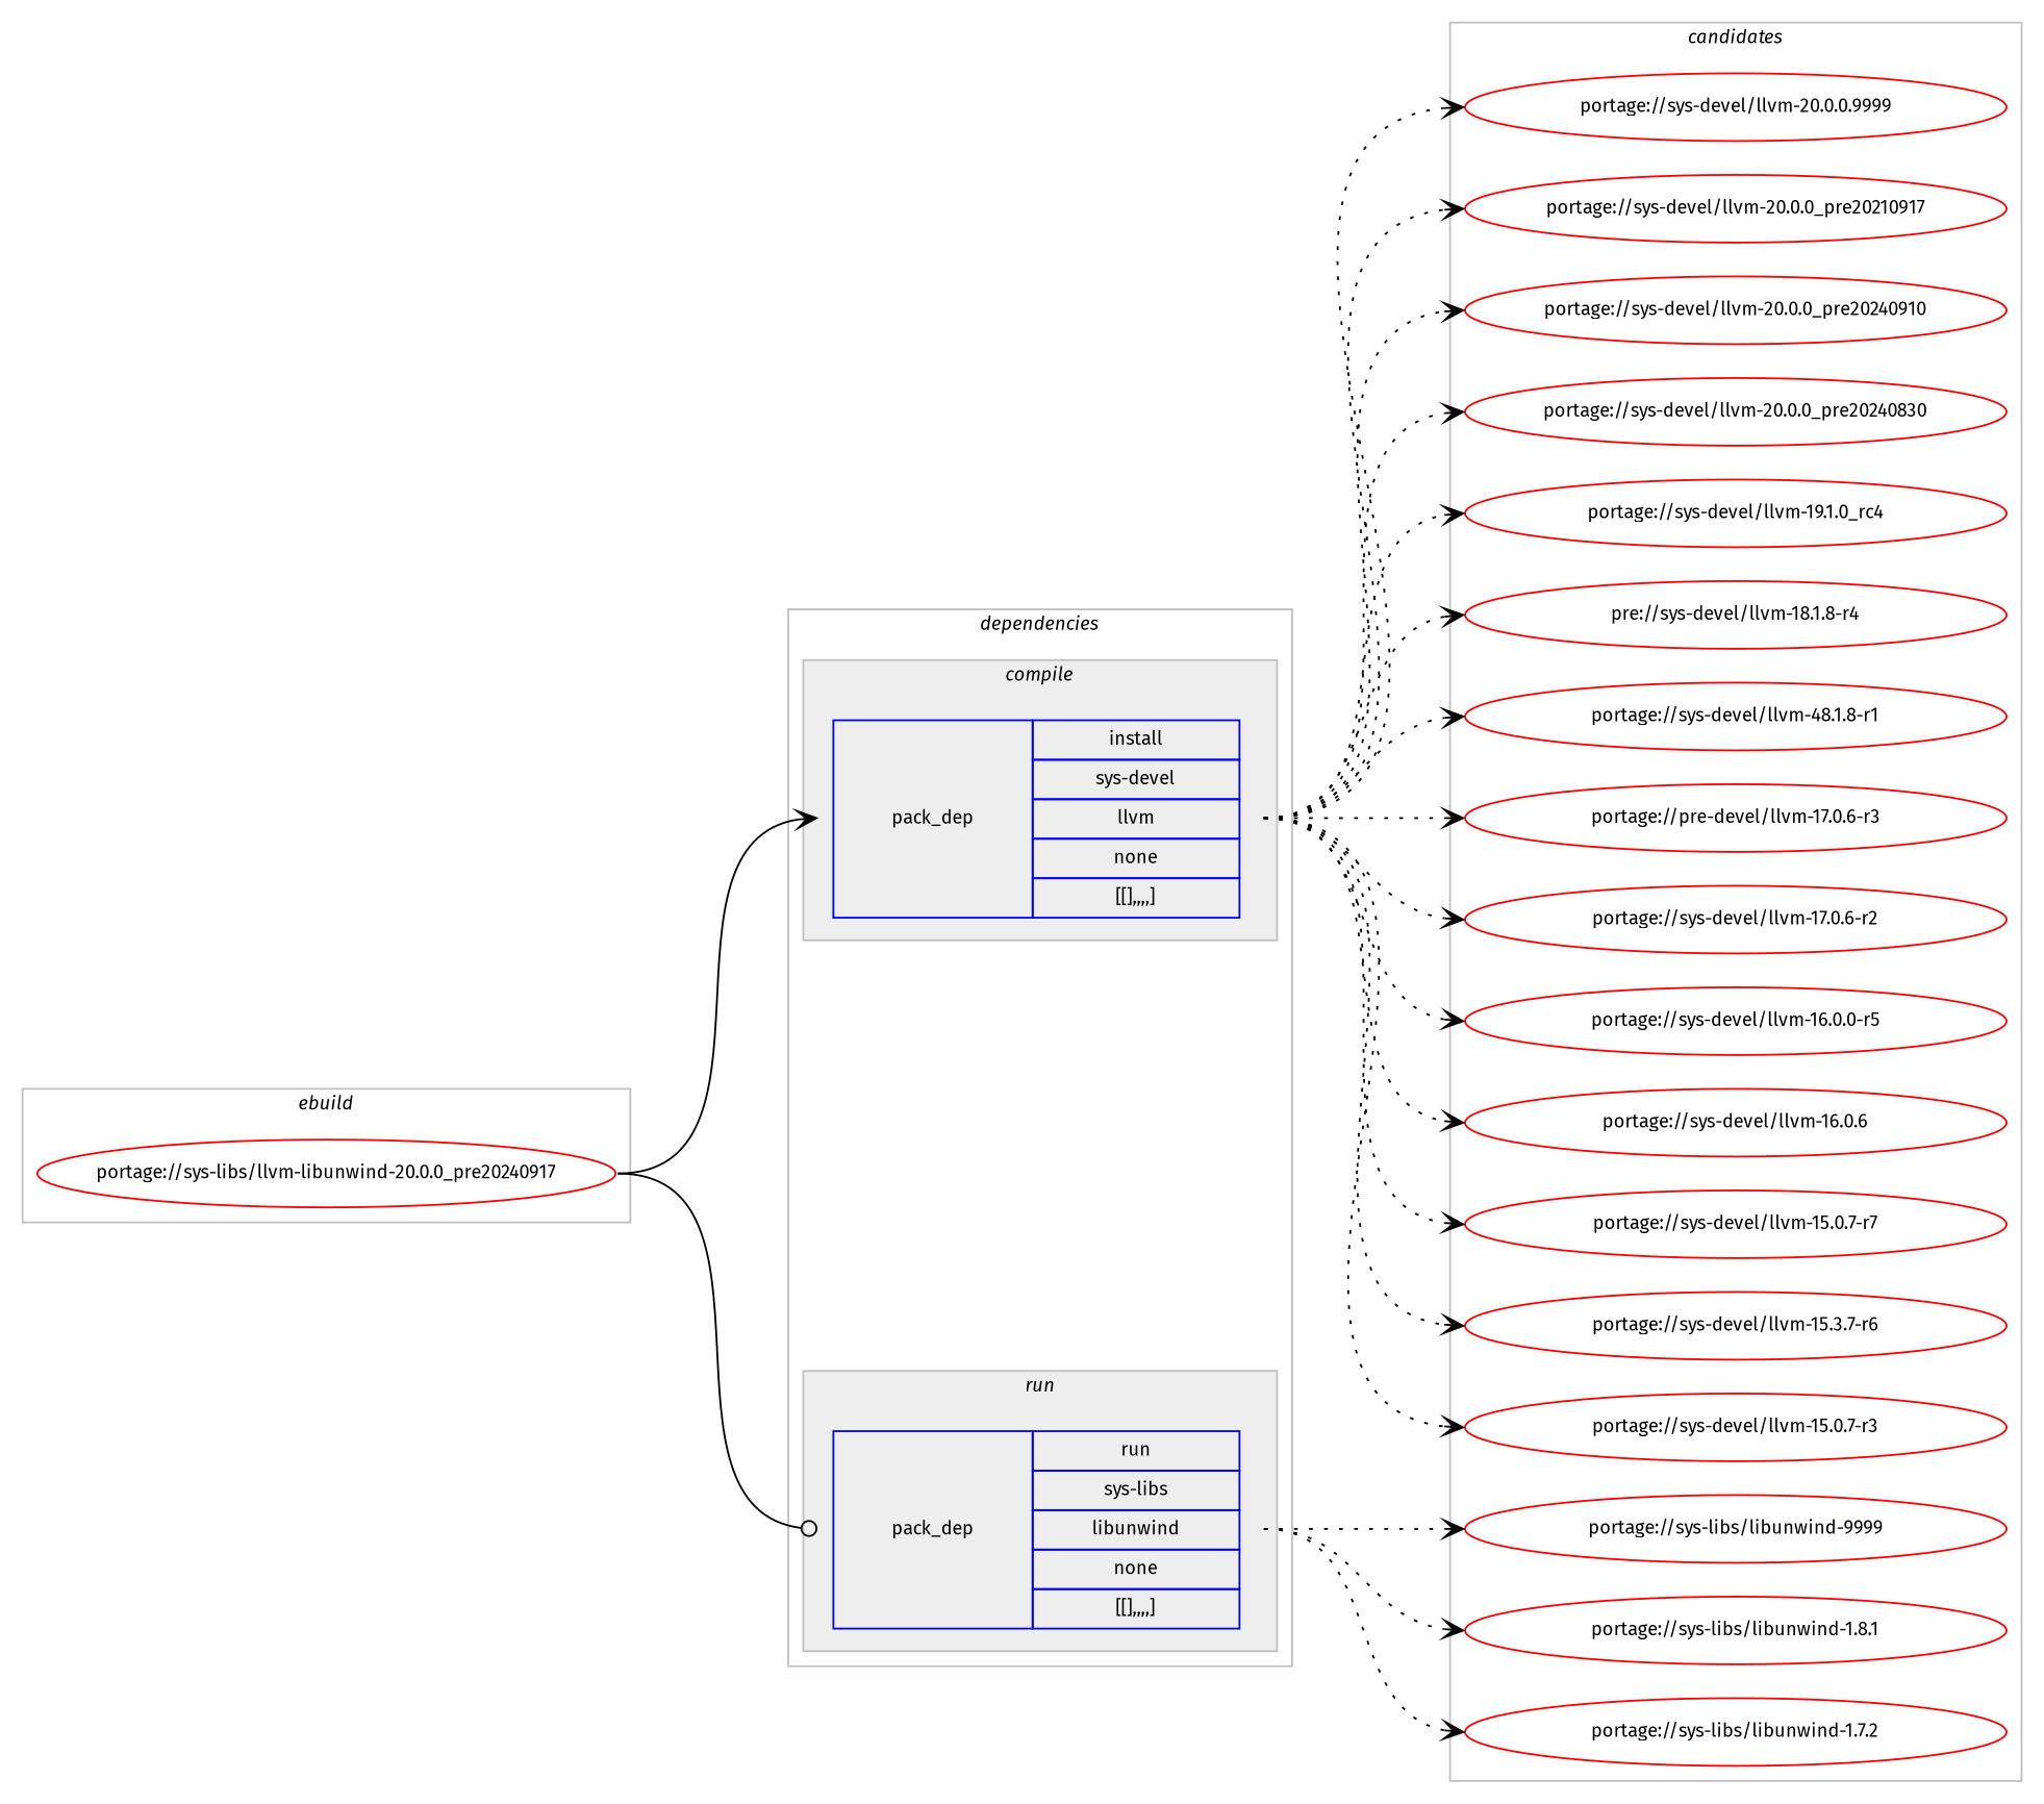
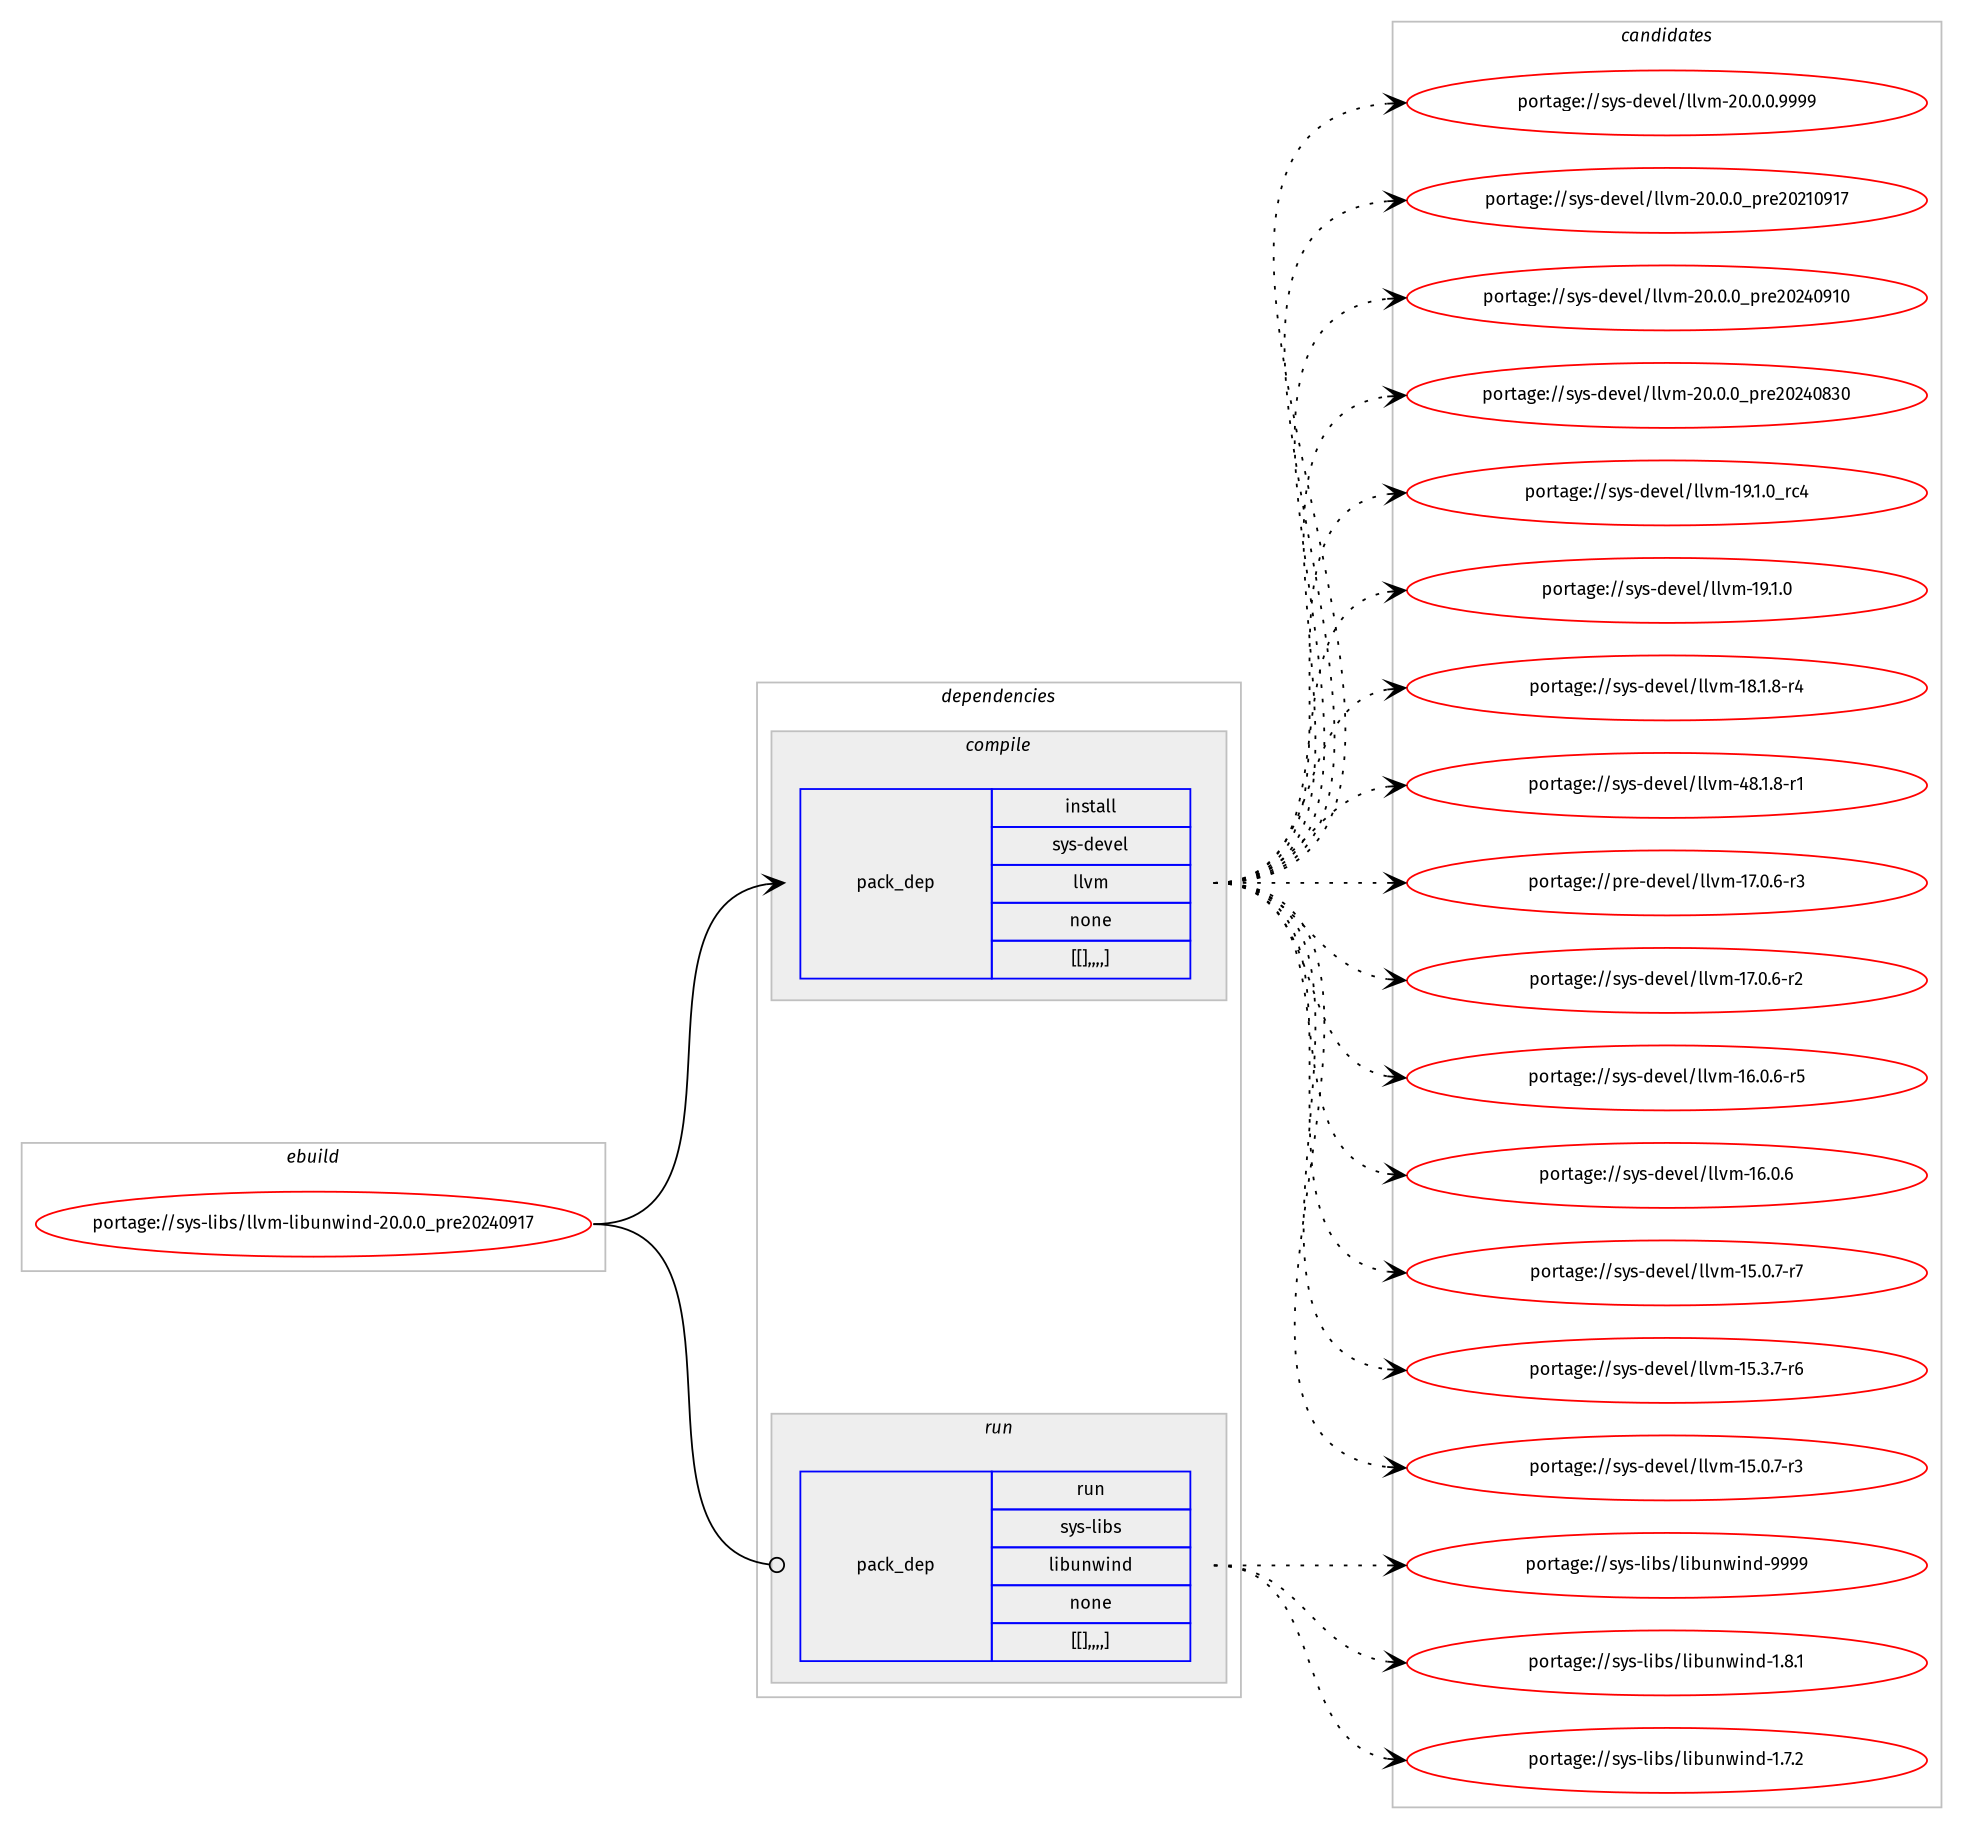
  digraph {
    compound=true
    concentrate=true
    fontname="Fira Sans"
    fontsize=10
    newrank=true
    rankdir=LR
    ranksep=1.5
    node [color=red fontname="Fira Sans" fontsize=10]
    edge [arrowhead=vee fontname="Fira Sans" headport=w style=dotted tailport=e weight=100]
    n1 [label="portage://sys-libs/llvm-libunwind-20.0.0_pre20240917" width=4]
    n2 [color=blue label=<<TABLE BORDER="0" CELLBORDER="1" CELLSPACING="0" CELLPADDING="4" WIDTH="220"><TR><TD ROWSPAN="6" CELLPADDING="30">pack_dep</TD></TR><TR><TD WIDTH="110">install</TD></TR><TR><TD>sys-devel</TD></TR><TR><TD>llvm</TD></TR><TR><TD>none</TD></TR><TR><TD>[[],,,,]</TD></TR></TABLE>> shape=none]
    n3 [color=blue label=<<TABLE BORDER="0" CELLBORDER="1" CELLSPACING="0" CELLPADDING="4" WIDTH="220"><TR><TD ROWSPAN="6" CELLPADDING="30">pack_dep</TD></TR><TR><TD WIDTH="110">run</TD></TR><TR><TD>sys-libs</TD></TR><TR><TD>libunwind</TD></TR><TR><TD>none</TD></TR><TR><TD>[[],,,,]</TD></TR></TABLE>> shape=none]
    n4 [label="portage://sys-devel/llvm-20.0.0.9999" width=4]
    n5 [label="portage://sys-devel/llvm-20.0.0_pre20210917" width=4]
    n6 [label="portage://sys-devel/llvm-20.0.0_pre20240910" width=4]
    n7 [label="portage://sys-devel/llvm-20.0.0_pre20240830" width=4]
    n8 [label="portage://sys-devel/llvm-19.1.0_rc4" width=4]
-   n10 [label="pre://sys-devel/llvm-18.1.8-r4" width=4]
+   n9 [label="portage://sys-devel/llvm-19.1.0" width=4]
+   n10 [label="portage://sys-devel/llvm-18.1.8-r4" width=4]
    n11 [label="portage://sys-devel/llvm-48.1.8-r1" width=4]
    n12 [label="portage://pre-devel/llvm-17.0.6-r3" width=4]
    n13 [label="portage://sys-devel/llvm-17.0.6-r2" width=4]
-   n14 [label="portage://sys-devel/llvm-16.0.0-r5" width=4]
+   n14 [label="portage://sys-devel/llvm-16.0.6-r5" width=4]
    n15 [label="portage://sys-devel/llvm-16.0.6" width=4]
    n16 [label="portage://sys-devel/llvm-15.0.7-r7" width=4]
    n17 [label="portage://sys-devel/llvm-15.3.7-r6" width=4]
    n18 [label="portage://sys-devel/llvm-15.0.7-r3" width=4]
    n19 [label="portage://sys-libs/libunwind-9999" width=4]
    n20 [label="portage://sys-libs/libunwind-1.8.1" width=4]
    n21 [label="portage://sys-libs/libunwind-1.7.2" width=4]
    subgraph cluster_1 {
      color=gray
      label=<<i>ebuild</i>>
      n1
    }
    subgraph cluster_2 {
      color=gray
      label=<<i>dependencies</i>>
      subgraph cluster_3 {
        color=gray
        fillcolor="#eeeeee"
        label=<<i>compile</i>>
        style=filled
        subgraph sub_4 {
          color=gray
          fillcolor="#eeeeee"
          label=<<i>compile</i>>
          style=filled
          n2
        }
      }
      subgraph cluster_5 {
        color=gray
        fillcolor="#eeeeee"
        label=<<i>compile and run</i>>
        style=filled
      }
      subgraph cluster_6 {
        color=gray
        fillcolor="#eeeeee"
        label=<<i>run</i>>
        style=filled
        subgraph sub_7 {
          color=gray
          fillcolor="#eeeeee"
          label=<<i>run</i>>
          style=filled
          n3
        }
      }
    }
    subgraph cluster_8 {
      color=gray
      label=<<i>candidates</i>>
      rank=same
      subgraph sub_9 {
        color=black
        label=<<i>candidates</i>>
        nodesep=1
        rank=same
        n4
        n5
        n6
        n7
        n8
+       n9
        n10
        n11
        n12
        n13
        n14
        n15
        n16
        n17
        n18
      }
      subgraph sub_10 {
        color=black
        label=<<i>candidates</i>>
        nodesep=1
        rank=same
        n19
        n20
        n21
      }
    }
    n1 -> n2 [style=solid weight=20]
    n1 -> n3 [arrowhead=odot style=solid weight=20]
    n2 -> n4
    n2 -> n5
    n2 -> n6
    n2 -> n7
    n2 -> n8
+   n2 -> n9
    n2 -> n10
    n2 -> n11
    n2 -> n12
    n2 -> n13
    n2 -> n14
    n2 -> n15
    n2 -> n16
    n2 -> n17
    n2 -> n18
    n3 -> n19
    n3 -> n20
    n3 -> n21
  }
